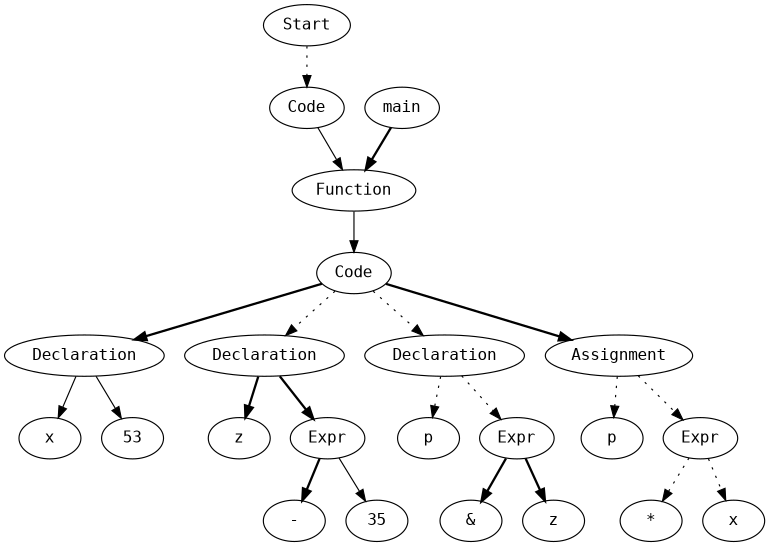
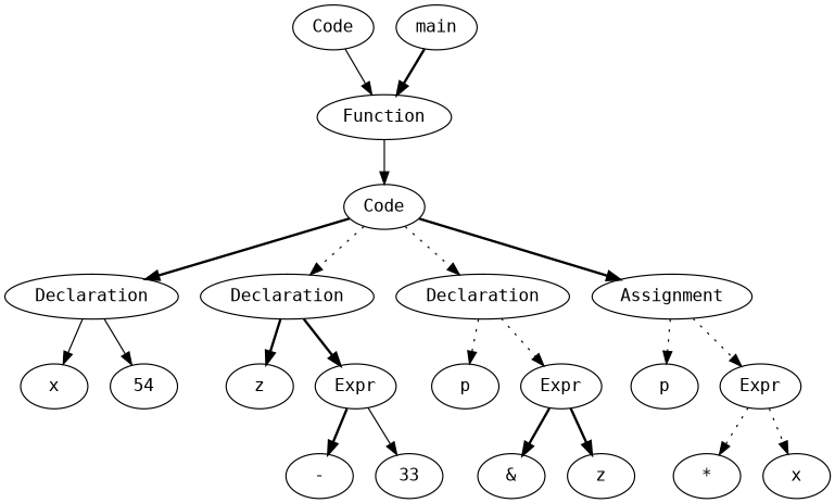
  digraph {
    fontname="DejaVu Sans Mono"
    node [fontname="DejaVu Sans Mono"]
    edge [fontname="DejaVu Sans Mono" style=dotted]
-   n1 [label=Start]
    n2 [label=Code]
    n3 [label=Function]
    n4 [label=Code]
    n5 [label=main]
    n6 [label=Declaration]
    n7 [label=Declaration]
    n8 [label=Declaration]
    n9 [label=Assignment]
    n10 [label=x]
-   n11 [label=53]
+   n11 [label=54]
    n12 [label=z]
    n13 [label=Expr]
    n14 [label=p]
    n15 [label=Expr]
    n16 [label=p]
    n17 [label=Expr]
    n18 [label="-"]
-   n19 [label=35]
+   n19 [label=33]
    n20 [label="&"]
    n21 [label=z]
    n22 [label="*"]
    n23 [label=x]
-   n1 -> n2
    n2 -> n3 [style=solid]
    n3 -> n4 [style=solid]
    n4 -> n6 [style=bold]
    n4 -> n7
    n4 -> n8
    n4 -> n9 [style=bold]
    n5 -> n3 [style=bold]
    n6 -> n10 [style=solid]
    n6 -> n11 [style=solid]
    n7 -> n12 [style=bold]
    n7 -> n13 [style=bold]
    n8 -> n14
    n8 -> n15
    n9 -> n16
    n9 -> n17
    n13 -> n18 [style=bold]
    n13 -> n19 [style=solid]
    n15 -> n20 [style=bold]
    n15 -> n21 [style=bold]
    n17 -> n22
    n17 -> n23
  }
